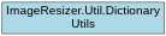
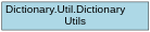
  digraph {
    rankdir=LR
    fontname="Liberation Sans"
-   n1 [color=black fillcolor=lightblue fontname="Liberation Sans" fontsize=24 height=0.2 label="ImageResizer.Util.Dictionary\lUtils" shape=record style=filled width=0.4]
+   n1 [color=black fillcolor=lightblue fontname="Liberation Sans" fontsize=24 height=0.2 label="Dictionary.Util.Dictionary\lUtils" shape=record style=filled width=0.4]
  }
